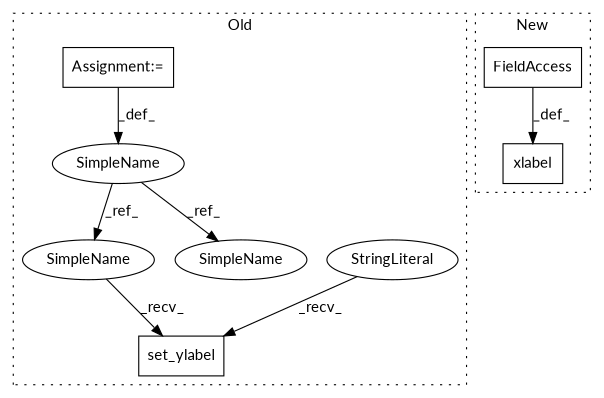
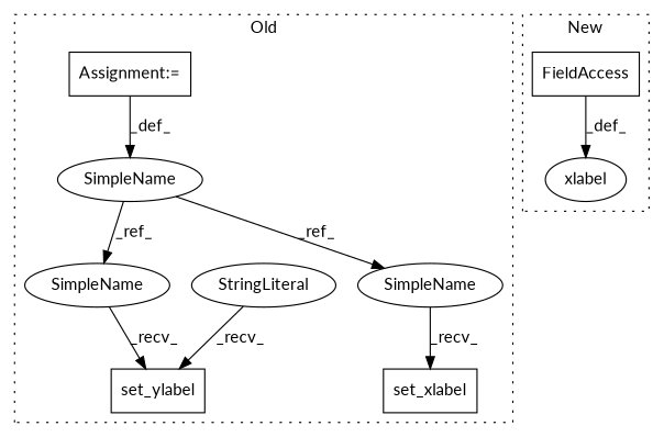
  digraph {
    fontname=Lato
    node [a=32 fontname=Lato l=2 shape=box]
    edge [fontname=Lato]
    n1 [l="11,1" label=set_ylabel s="20517,20538"]
    n2 [a=45 l=10 label=StringLiteral s=20528 shape=ellipse]
    n3 [a=42 label=SimpleName s=20291 shape=ellipse]
+   n4 [l="11,1" label=set_xlabel s="20486,20507"]
    n5 [a=7 l=1 label="Assignment:=" s=20293]
    n6 [a=42 label=SimpleName s=20514 shape=ellipse]
    n7 [a=42 label=SimpleName s=20483 shape=ellipse]
-   n8 [l="7,1" label=xlabel s="20490,20507"]
+   n8 [l="7,1" label=xlabel s="20490,20507" shape=ellipse]
    n9 [a=22 l=10 label=FieldAccess s=20472]
    subgraph cluster_1 {
      label=Old
      style=dotted
      n1
      n2
      n3
+     n4
      n5
      n6
      n7
    }
    subgraph cluster_2 {
      label=New
      style=dotted
      n8
      n9
    }
    n2 -> n1 [label=_recv_]
    n3 -> n6 [label=_ref_]
    n3 -> n7 [label=_ref_]
    n5 -> n3 [label=_def_]
    n6 -> n1 [label=_recv_]
+   n7 -> n4 [label=_recv_]
    n9 -> n8 [label=_def_]
  }
